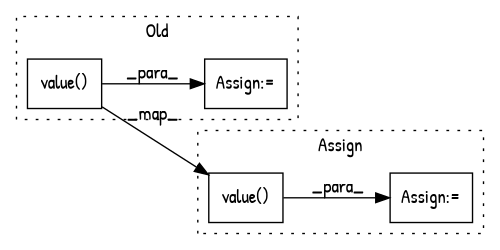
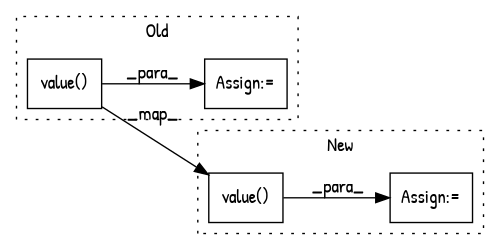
  digraph {
    rankdir=LR
    fontname="Patrick Hand"
    node [a=75 l=3 shape=box fontname="Patrick Hand"]
    edge [fontname="Patrick Hand"]
    n1 [l="11,1" label="value()" s="2127,2139"]
    n2 [a=68 label="Assign:=" s=2438]
    n3 [l="11,18" label="value()" s="2558,2570"]
    n4 [a=68 label="Assign:=" s=2876]
    subgraph cluster_1 {
      label=Old
      style=dotted
      n1
      n2
    }
    subgraph cluster_2 {
-     label=Assign
+     label=New
      style=dotted
      n3
      n4
    }
    n1 -> n2 [label=_para_]
    n1 -> n3 [label=_map_]
    n3 -> n4 [label=_para_]
  }
